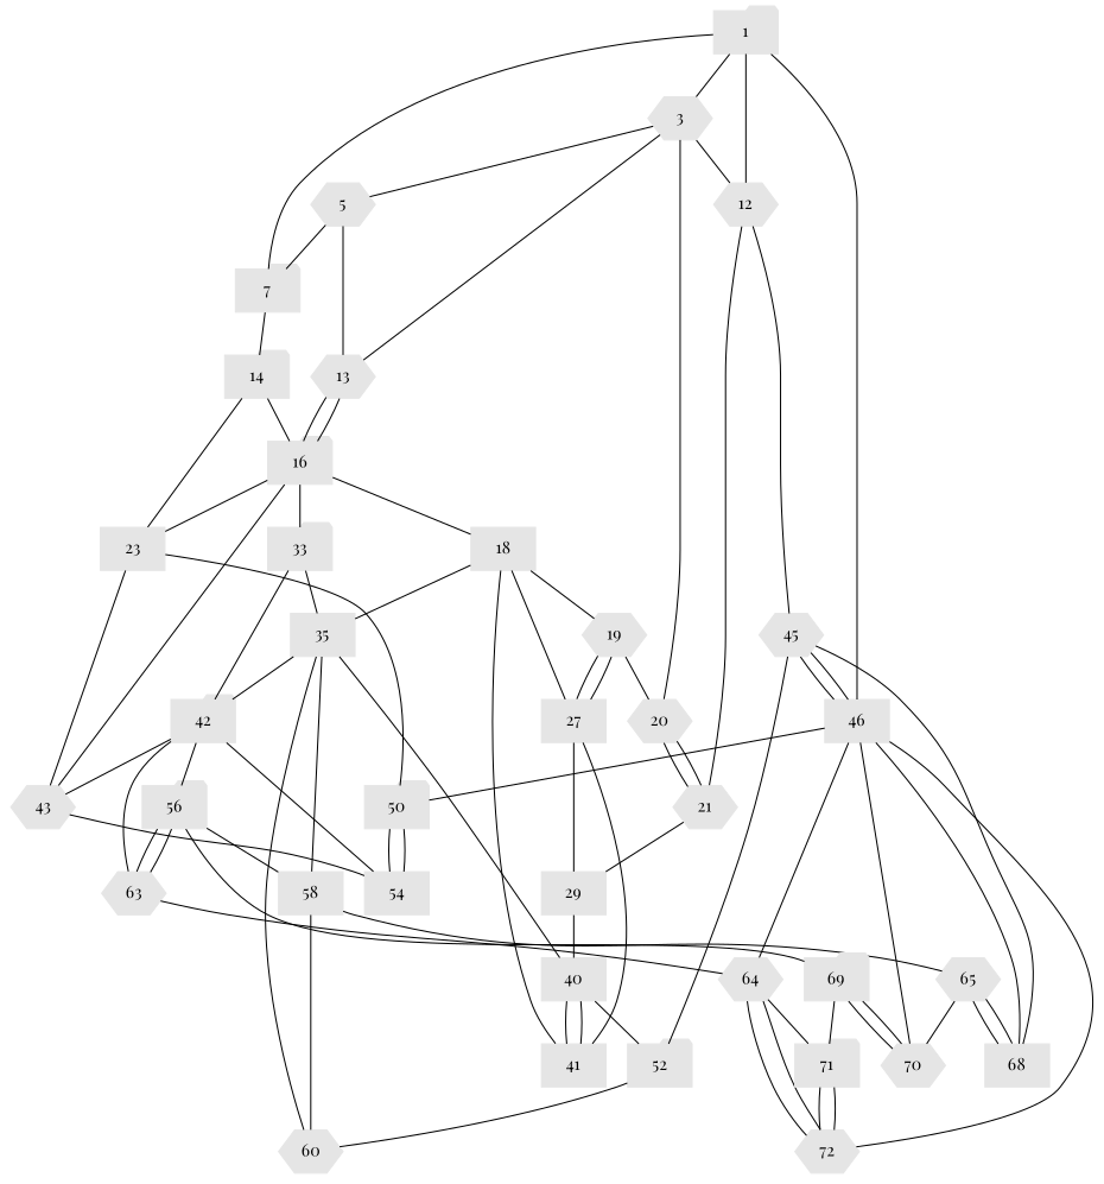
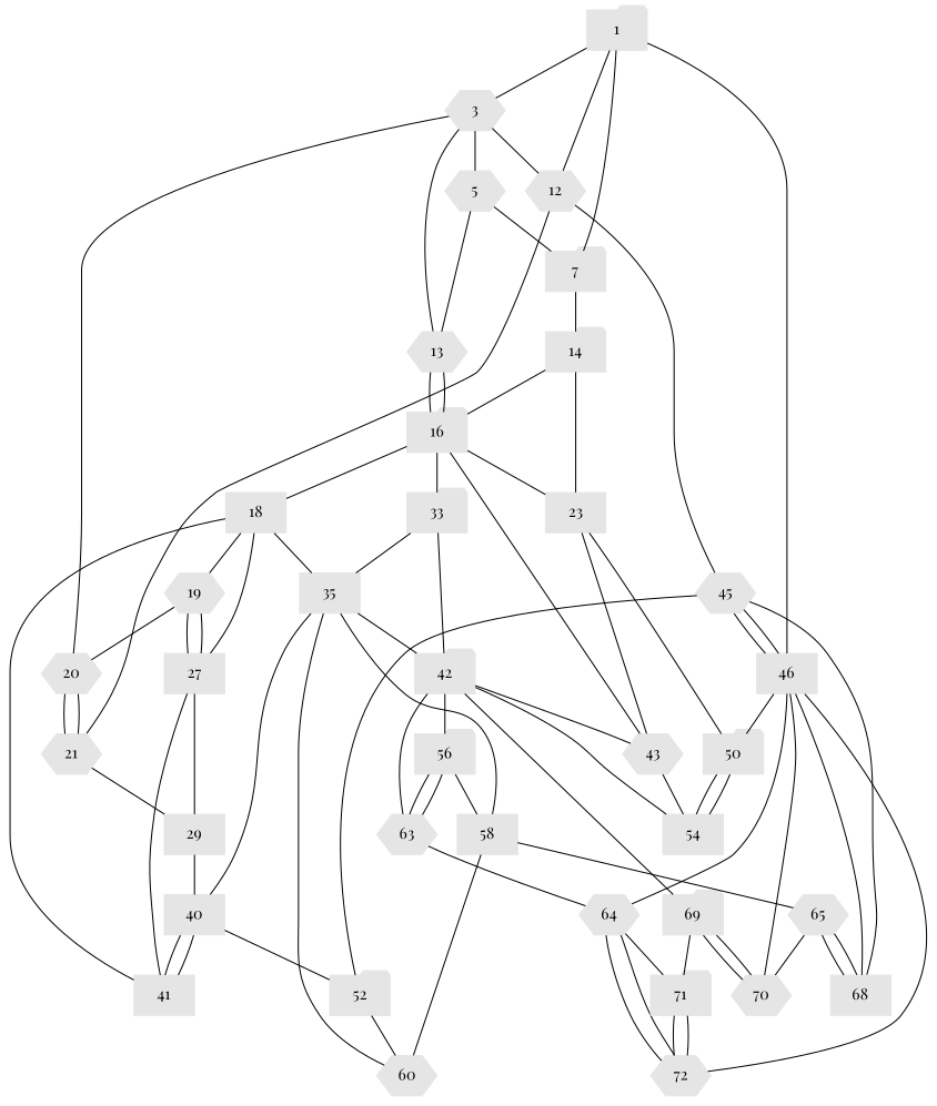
  graph {
    fontname="Playfair Display"
    node [color=gray90 fontname="Playfair Display" shape=hexagon style=filled]
    edge [fontname="Playfair Display"]
    1 [shape=folder super="+2+6"]
    3 [super="+11+4"]
    7 [shape=folder super="+8"]
    12 [super="+22"]
    46 [shape=box super="+49+73"]
    5 [super="+9"]
    13
    20
    14 [shape=folder super="+15+26"]
    21
    45 [super="+53"]
    50 [shape=folder]
    68 [shape=box]
    64 [super="+65"]
    70
    72
    16 [shape=folder super="+17"]
    23 [shape=box super="+24+48"]
    29 [shape=box]
    52 [shape=folder]
    18 [shape=box super="+30"]
    33 [shape=folder super="+34"]
    43 [super="+47"]
    19
    27 [shape=box super="+28"]
    35 [shape=box super="+37"]
    41 [shape=box]
    42 [shape=folder super="+44"]
    54 [shape=box]
    40 [shape=box super="+51"]
    58 [shape=box super="+62"]
    60 [super="+61"]
    56 [shape=folder super="+57"]
    63
    n35 [label=65]
    69 [shape=folder]
    71 [shape=folder]
    1 -- 3
    1 -- 7
    1 -- 12
    1 -- 46 [weight=2]
    3 -- 12
    3 -- 5
    3 -- 13
    3 -- 20
    7 -- 14 [weight=2]
    12 -- 21
    12 -- 45
    46 -- 50
    46 -- 68
    46 -- 64
    46 -- 70
    46 -- 72
    5 -- 7
    5 -- 13
    13 -- 16
    13 -- 16
    20 -- 21
    20 -- 21
    14 -- 16
    14 -- 23 [weight=2]
    21 -- 29
    45 -- 46
    45 -- 46
    45 -- 68
    45 -- 52
    50 -- 54
    50 -- 54
    64 -- 72
    64 -- 72
    64 -- 71
    16 -- 23
    16 -- 18
    16 -- 33
    16 -- 43
    23 -- 50
    23 -- 43
    29 -- 40
    52 -- 60
    18 -- 19
    18 -- 27
    18 -- 35
    18 -- 41
    33 -- 35
    33 -- 42
    43 -- 54
    19 -- 20
    19 -- 27
    19 -- 27
    27 -- 29
    27 -- 41
    35 -- 42
    35 -- 40
    35 -- 58
    35 -- 60
    42 -- 43
    42 -- 54
    42 -- 56
    42 -- 63
    40 -- 52
    40 -- 41
    40 -- 41
    58 -- 60 [weight=2]
    58 -- n35
    56 -- 58
    56 -- 63
    56 -- 63
-   56 -- 69
+   42 -- 69
    63 -- 64
    n35 -- 68
    n35 -- 68
    n35 -- 70
    69 -- 70
    69 -- 70
    69 -- 71
    71 -- 72
    71 -- 72
  }
